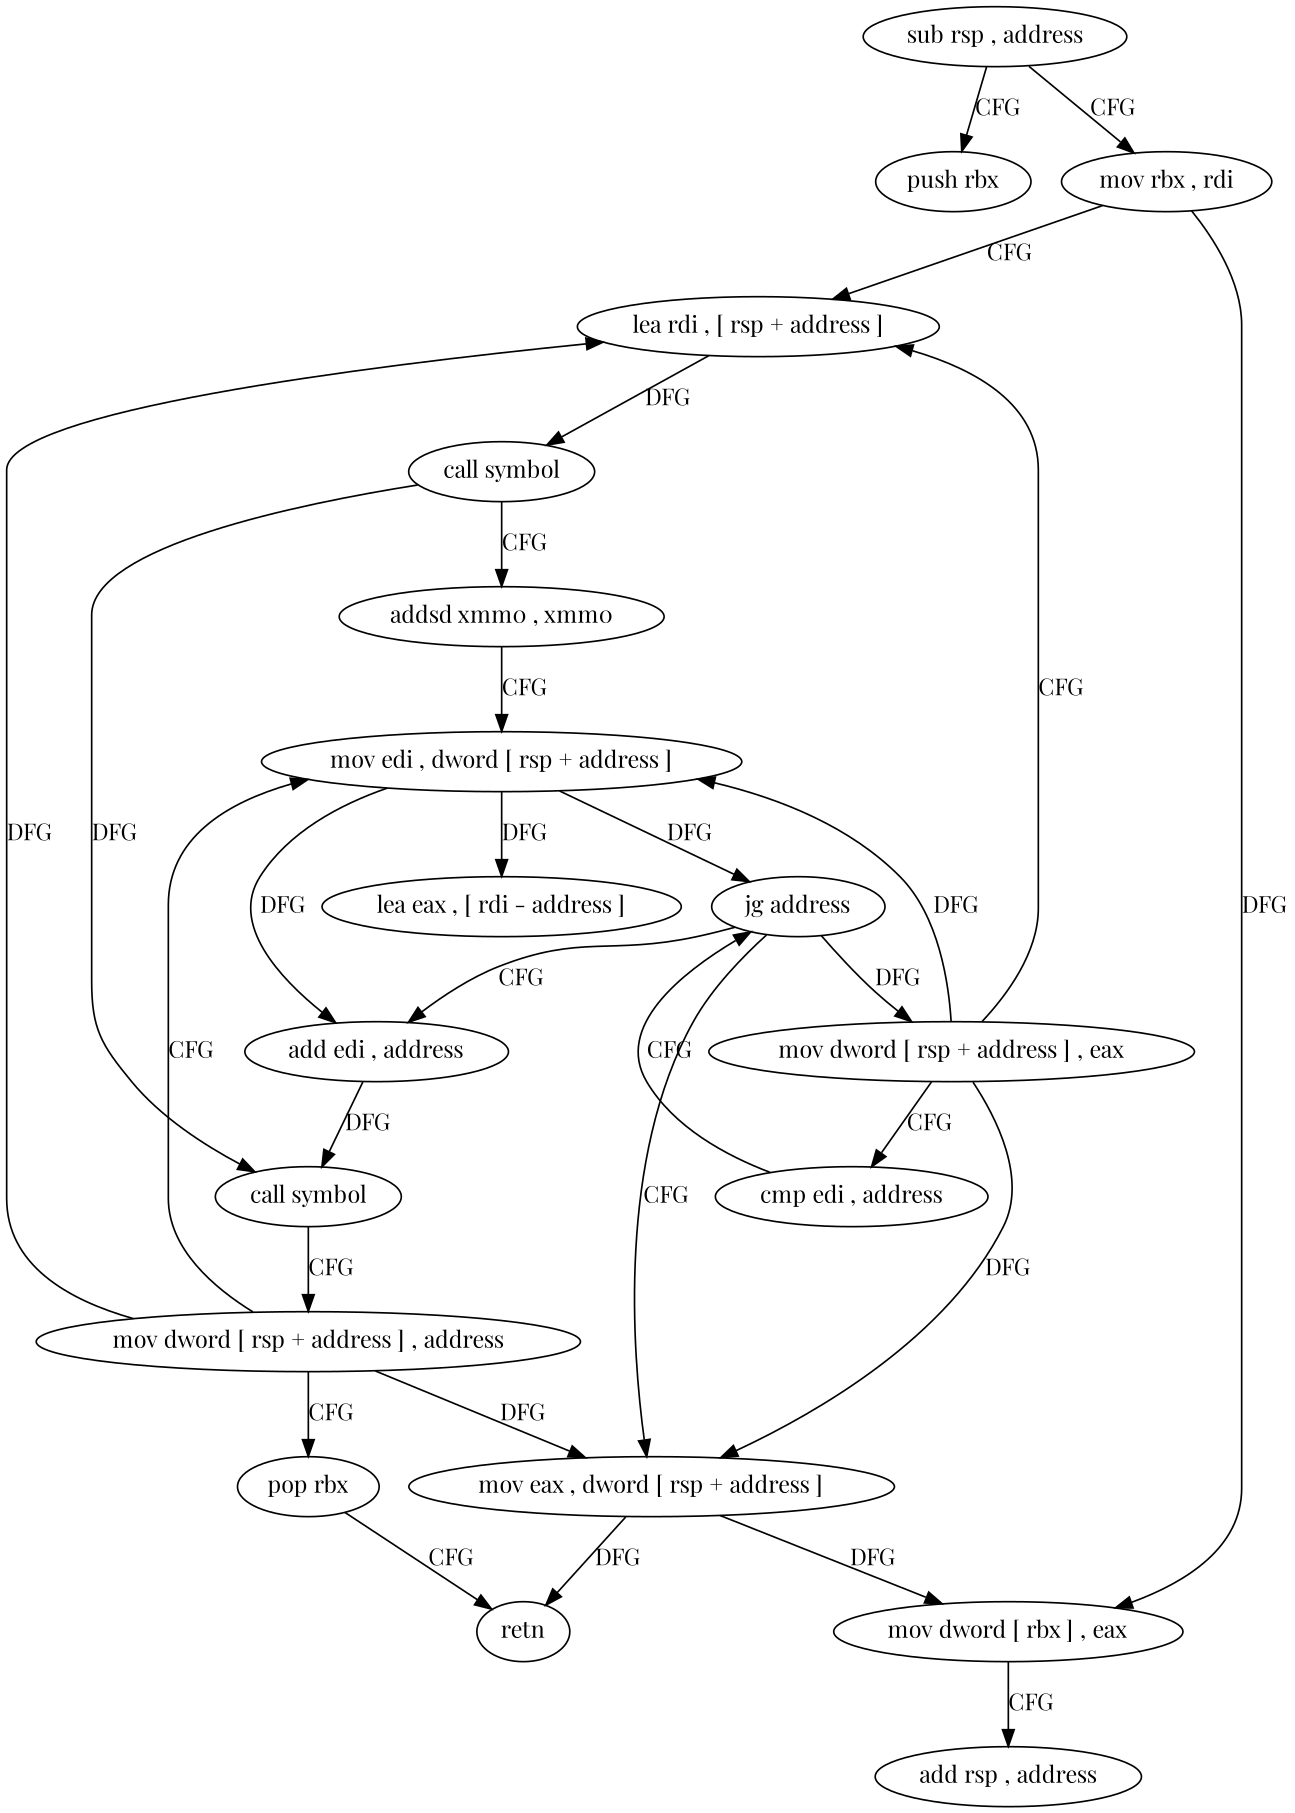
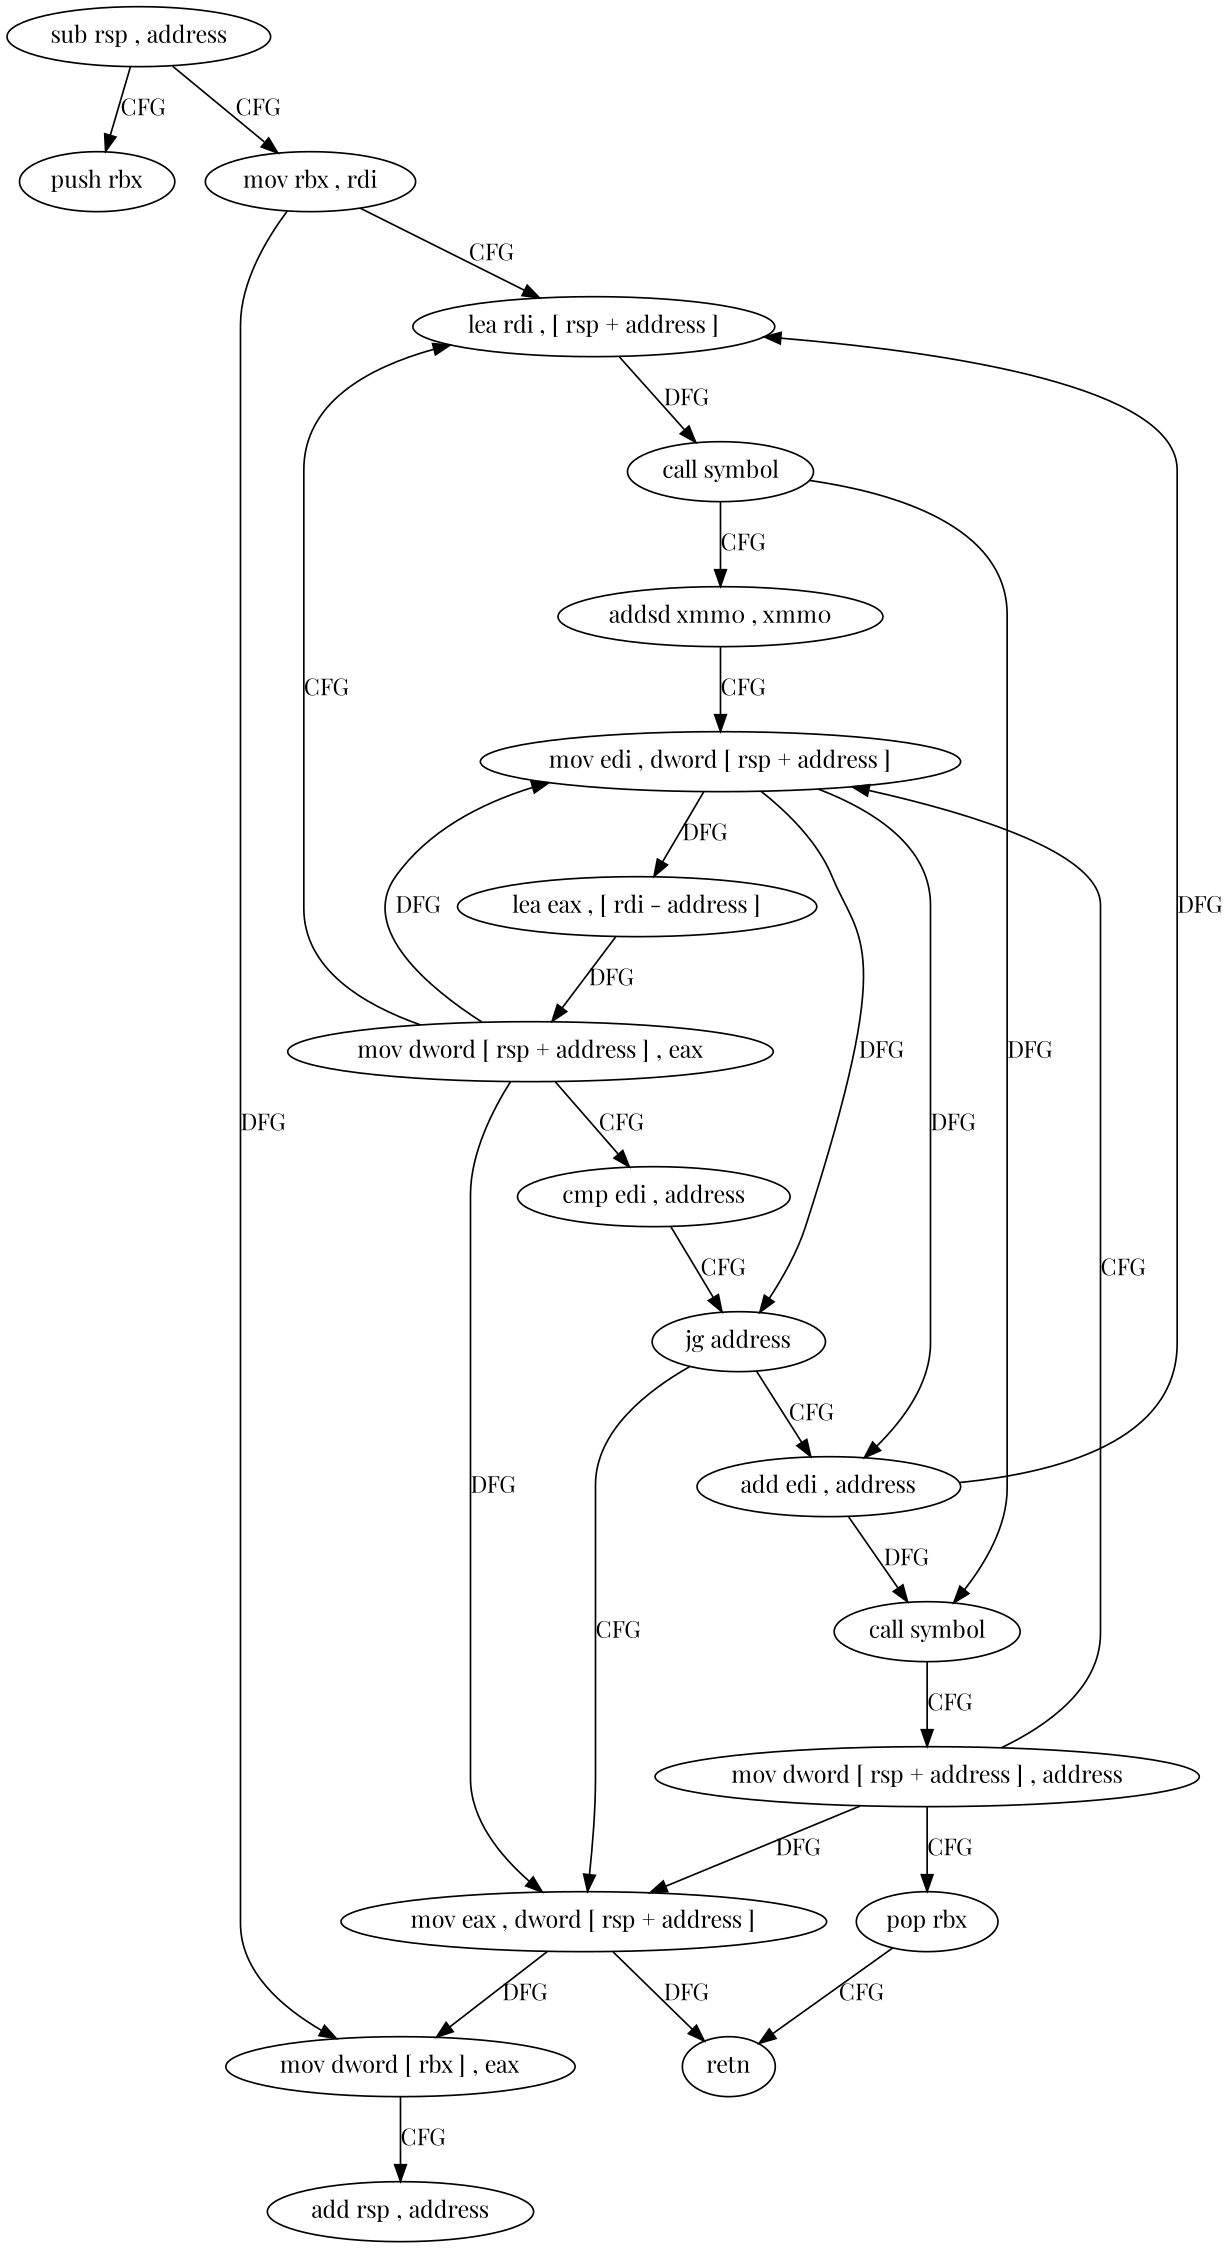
  digraph {
    fontname="Playfair Display"
    node [fontname="Playfair Display"]
    edge [fontname="Playfair Display"]
    n1 [label="push rbx"]
    n2 [label="sub rsp , address"]
    n3 [label="mov rbx , rdi"]
    n4 [label="lea rdi , [ rsp + address ]"]
    n5 [label="mov dword [ rbx ] , eax"]
    n6 [label="call symbol"]
    n7 [label="add rsp , address"]
    n8 [label="addsd xmm0 , xmm0"]
    n9 [label="call symbol"]
    n10 [label="mov edi , dword [ rsp + address ]"]
    n11 [label="mov dword [ rsp + address ] , address"]
    n12 [label="lea eax , [ rdi - address ]"]
    n13 [label="jg address"]
    n14 [label="add edi , address"]
    n15 [label="mov dword [ rsp + address ] , eax"]
    n16 [label="mov eax , dword [ rsp + address ]"]
    n17 [label="cmp edi , address"]
    n18 [label=retn]
    n19 [label="pop rbx"]
    n2 -> n1 [label=CFG]
    n2 -> n3 [label=CFG]
    n3 -> n4 [label=CFG]
    n3 -> n5 [label=DFG]
    n4 -> n6 [label=DFG]
    n5 -> n7 [label=CFG]
    n6 -> n8 [label=CFG]
    n6 -> n9 [label=DFG]
    n8 -> n10 [label=CFG]
    n9 -> n11 [label=CFG]
    n10 -> n12 [label=DFG]
    n10 -> n13 [label=DFG]
    n10 -> n14 [label=DFG]
-   n11 -> n4 [label=DFG]
+   n14 -> n4 [label=DFG]
    n11 -> n10 [label=CFG]
    n11 -> n16 [label=DFG]
    n11 -> n19 [label=CFG]
-   n13 -> n15 [label=DFG]
+   n12 -> n15 [label=DFG]
    n13 -> n14 [label=CFG]
    n13 -> n16 [label=CFG]
    n14 -> n9 [label=DFG]
    n15 -> n4 [label=CFG]
    n15 -> n10 [label=DFG]
    n15 -> n16 [label=DFG]
    n15 -> n17 [label=CFG]
    n16 -> n5 [label=DFG]
    n16 -> n18 [label=DFG]
    n17 -> n13 [label=CFG]
    n19 -> n18 [label=CFG]
  }
